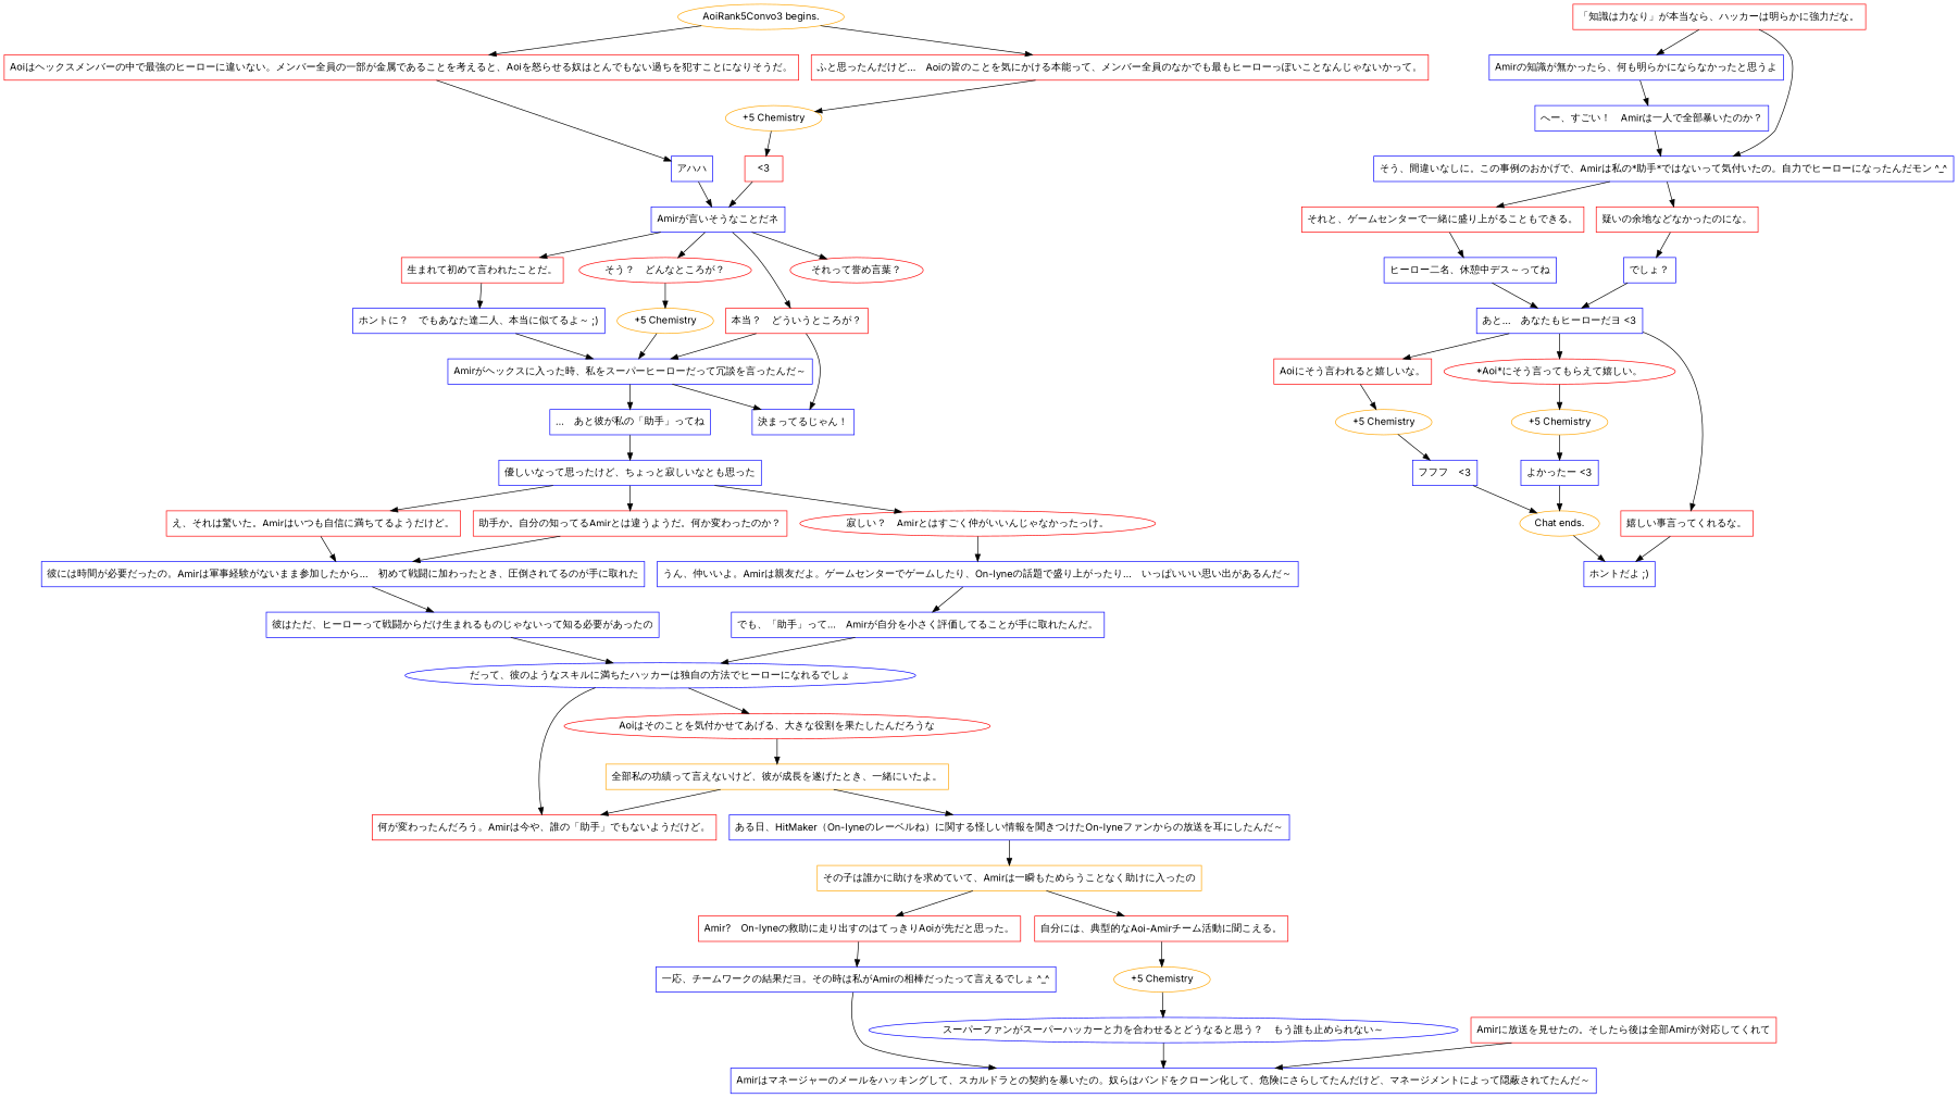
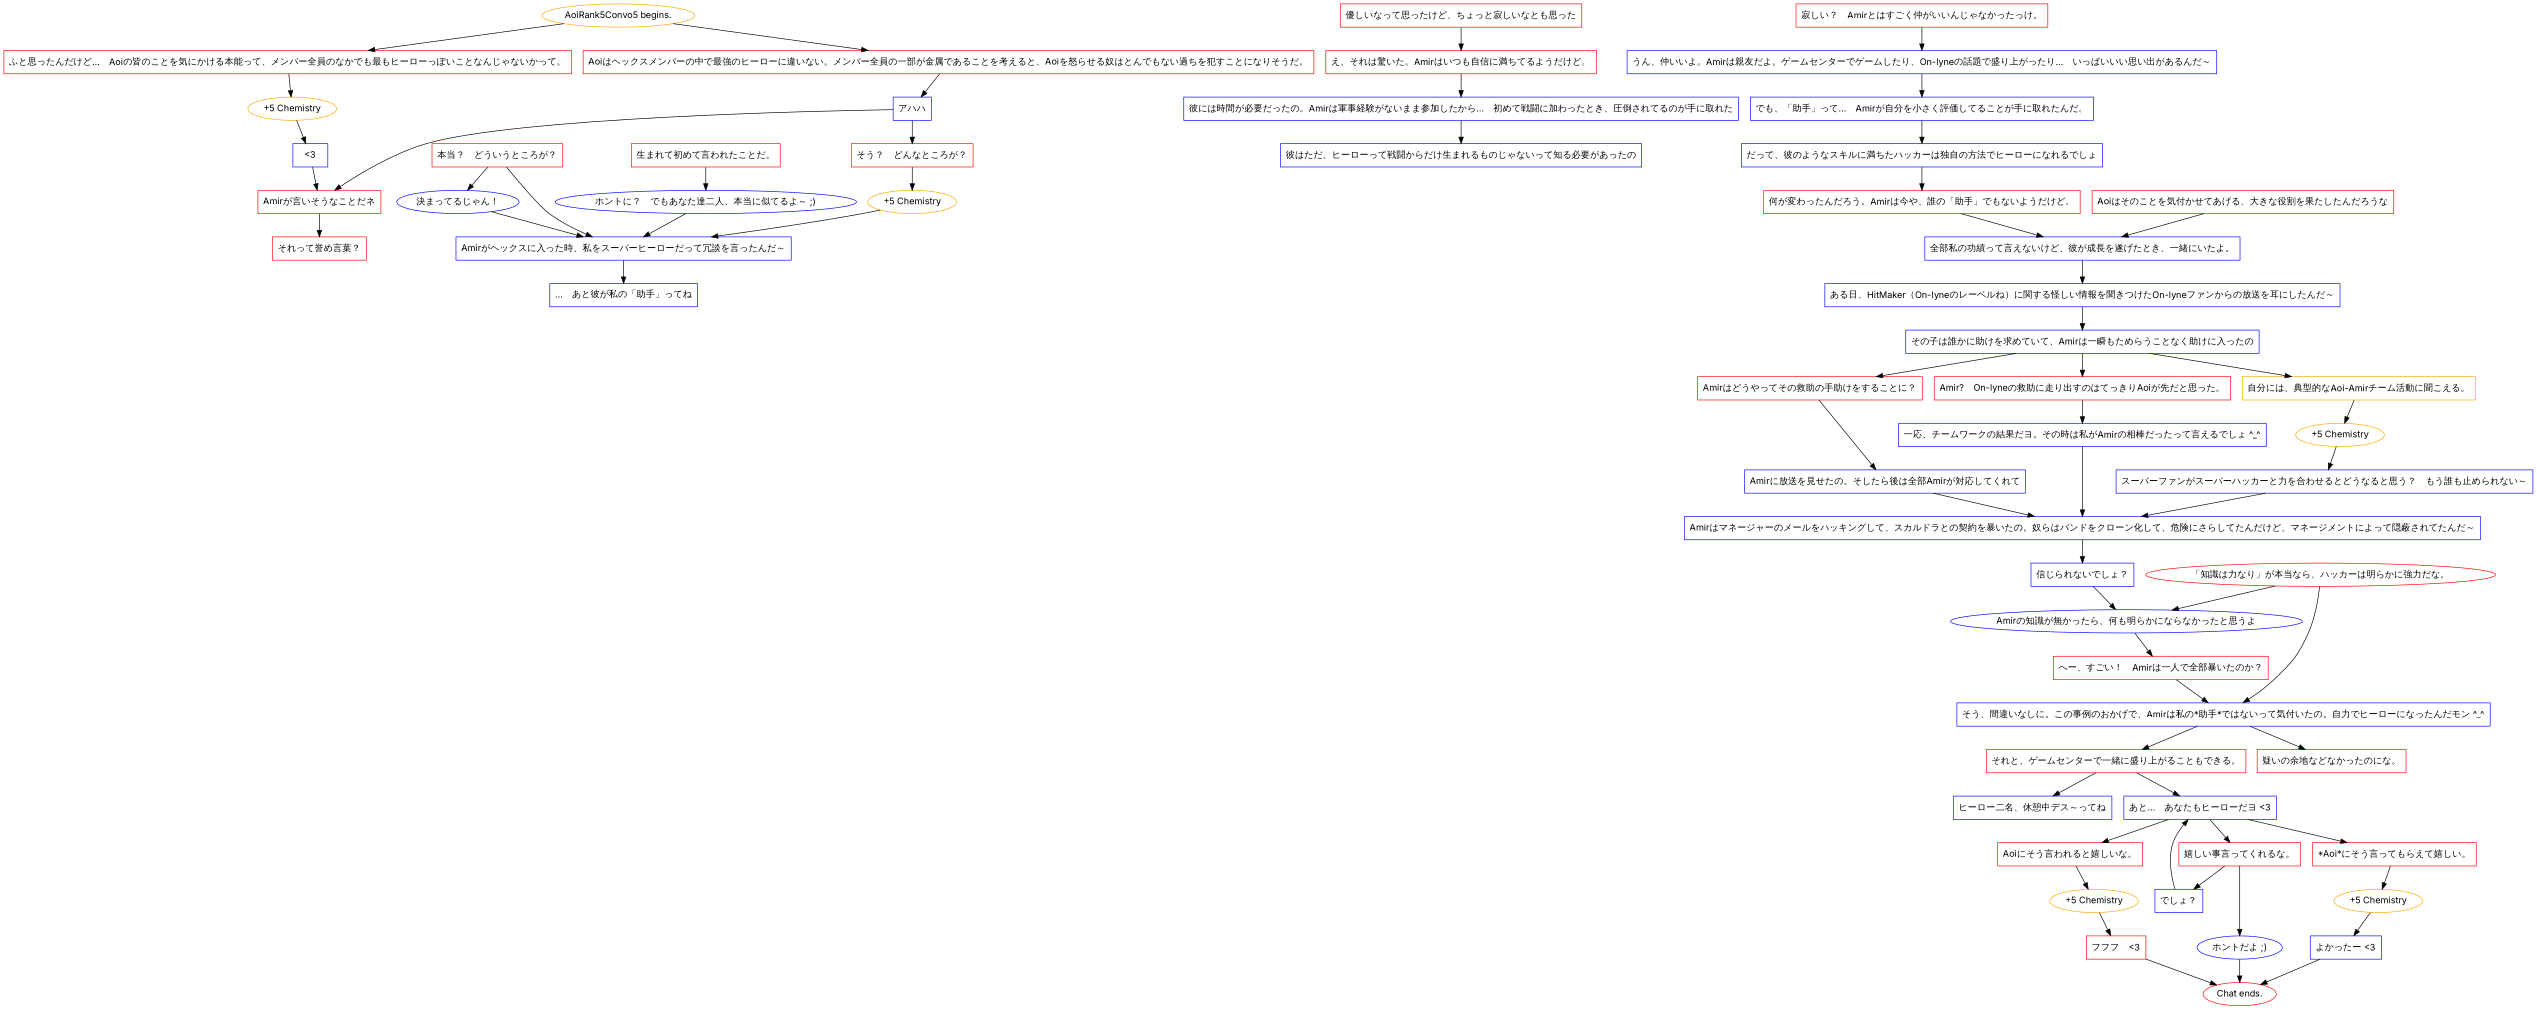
  digraph {
    fontname=Inter
    node [color=blue fontname=Inter shape=box]
    edge [fontname=Inter]
-   "AoiRank5Convo3 begins." [color=orange shape=""]
+   "AoiRank5Convo3 begins." [color=orange label="AoiRank5Convo5 begins." shape=""]
    n2 [color=red label="Aoiはヘックスメンバーの中で最強のヒーローに違いない。メンバー全員の一部が金属であることを考えると、Aoiを怒らせる奴はとんでもない過ちを犯すことになりそうだ。"]
    n3 [color=red label="ふと思ったんだけど…　Aoiの皆のことを気にかける本能って、メンバー全員のなかでも最もヒーローっぽいことなんじゃないかって。"]
    n4 [label="アハハ"]
    n5 [color=orange label="+5 Chemistry" shape=""]
-   n6 [label="Amirが言いそうなことだネ"]
-   n7 [color=red label="<3"]
+   n6 [color=red label="Amirが言いそうなことだネ"]
+   n7 [label="<3"]
    n8 [color=red label="生まれて初めて言われたことだ。"]
-   n9 [color=red label="そう？　どんなところが？" shape=ellipse]
+   n9 [color=red label="そう？　どんなところが？"]
    n10 [color=red label="本当？　どういうところが？"]
-   n11 [color=red label="それって誉め言葉？" shape=ellipse]
-   n12 [label="ホントに？　でもあなた達二人、本当に似てるよ～ ;)"]
+   n11 [color=red label="それって誉め言葉？"]
+   n12 [label="ホントに？　でもあなた達二人、本当に似てるよ～ ;)" shape=ellipse]
    n13 [color=orange label="+5 Chemistry" shape=""]
    n14 [label="Amirがヘックスに入った時、私をスーパーヒーローだって冗談を言ったんだ～"]
-   n15 [label="決まってるじゃん！"]
+   n15 [label="決まってるじゃん！" shape=ellipse]
    n16 [label="…　あと彼が私の「助手」ってね"]
-   n17 [label="優しいなって思ったけど、ちょっと寂しいなとも思った"]
+   n17 [color=red label="優しいなって思ったけど、ちょっと寂しいなとも思った"]
    n18 [color=red label="え、それは驚いた。Amirはいつも自信に満ちてるようだけど。"]
-   n19 [color=red label="助手か。自分の知ってるAmirとは違うようだ。何か変わったのか？"]
-   n20 [color=red label="寂しい？　Amirとはすごく仲がいいんじゃなかったっけ。" shape=ellipse]
+   n20 [color=red label="寂しい？　Amirとはすごく仲がいいんじゃなかったっけ。"]
    n21 [label="彼には時間が必要だったの。Amirは軍事経験がないまま参加したから…　初めて戦闘に加わったとき、圧倒されてるのが手に取れた"]
    n22 [label="うん、仲いいよ。Amirは親友だよ。ゲームセンターでゲームしたり、On-lyneの話題で盛り上がったり…　いっぱいいい思い出があるんだ～"]
    n23 [label="彼はただ、ヒーローって戦闘からだけ生まれるものじゃないって知る必要があったの"]
    n24 [label="でも、「助手」って…　Amirが自分を小さく評価してることが手に取れたんだ。"]
-   n25 [label="だって、彼のようなスキルに満ちたハッカーは独自の方法でヒーローになれるでしょ" shape=ellipse]
+   n25 [label="だって、彼のようなスキルに満ちたハッカーは独自の方法でヒーローになれるでしょ"]
    n26 [color=red label="何が変わったんだろう。Amirは今や、誰の「助手」でもないようだけど。"]
-   n27 [color=red label="Aoiはそのことを気付かせてあげる、大きな役割を果たしたんだろうな" shape=ellipse]
-   n28 [color=orange label="全部私の功績って言えないけど、彼が成長を遂げたとき、一緒にいたよ。"]
+   n27 [color=red label="Aoiはそのことを気付かせてあげる、大きな役割を果たしたんだろうな"]
+   n28 [label="全部私の功績って言えないけど、彼が成長を遂げたとき、一緒にいたよ。"]
    n29 [label="ある日、HitMaker（On-lyneのレーベルね）に関する怪しい情報を聞きつけたOn-lyneファンからの放送を耳にしたんだ～"]
-   n30 [color=orange label="その子は誰かに助けを求めていて、Amirは一瞬もためらうことなく助けに入ったの"]
+   n30 [label="その子は誰かに助けを求めていて、Amirは一瞬もためらうことなく助けに入ったの"]
+   n31 [color=red label="Amirはどうやってその救助の手助けをすることに？"]
    n32 [color=red label="Amir?　On-lyneの救助に走り出すのはてっきりAoiが先だと思った。"]
-   n33 [color=red label="自分には、典型的なAoi-Amirチーム活動に聞こえる。"]
-   n34 [color=red label="Amirに放送を見せたの。そしたら後は全部Amirが対応してくれて"]
+   n33 [color=orange label="自分には、典型的なAoi-Amirチーム活動に聞こえる。"]
+   n34 [label="Amirに放送を見せたの。そしたら後は全部Amirが対応してくれて"]
    n35 [label="一応、チームワークの結果だヨ。その時は私がAmirの相棒だったって言えるでしょ ^_^"]
    n36 [color=orange label="+5 Chemistry" shape=""]
    n37 [label="Amirはマネージャーのメールをハッキングして、スカルドラとの契約を暴いたの。奴らはバンドをクローン化して、危険にさらしてたんだけど、マネージメントによって隠蔽されてたんだ～"]
-   n38 [label="スーパーファンがスーパーハッカーと力を合わせるとどうなると思う？　もう誰も止められない～" shape=ellipse]
-   n40 [label="Amirの知識が無かったら、何も明らかにならなかったと思うよ"]
-   n41 [label="へー、すごい！　Amirは一人で全部暴いたのか？"]
+   n38 [label="スーパーファンがスーパーハッカーと力を合わせるとどうなると思う？　もう誰も止められない～"]
+   n39 [label="信じられないでしょ？"]
+   n40 [label="Amirの知識が無かったら、何も明らかにならなかったと思うよ" shape=ellipse]
+   n41 [color=red label="へー、すごい！　Amirは一人で全部暴いたのか？"]
    n42 [label="そう、間違いなしに。この事例のおかげで、Amirは私の*助手*ではないって気付いたの。自力でヒーローになったんだモン ^_^"]
-   n43 [color=red label="「知識は力なり」が本当なら、ハッカーは明らかに強力だな。"]
+   n43 [color=red label="「知識は力なり」が本当なら、ハッカーは明らかに強力だな。" shape=ellipse]
    n44 [color=red label="それと、ゲームセンターで一緒に盛り上がることもできる。"]
    n45 [color=red label="疑いの余地などなかったのにな。"]
    n46 [label="ヒーロー二名、休憩中デス～ってね"]
    n47 [label="でしょ？"]
    n48 [label="あと…　あなたもヒーローだヨ <3"]
    n49 [color=red label="Aoiにそう言われると嬉しいな。"]
-   n50 [color=red label="*Aoi*にそう言ってもらえて嬉しい。" shape=ellipse]
+   n50 [color=red label="*Aoi*にそう言ってもらえて嬉しい。"]
    n51 [color=red label="嬉しい事言ってくれるな。"]
    n52 [color=orange label="+5 Chemistry" shape=""]
    n53 [color=orange label="+5 Chemistry" shape=""]
-   n54 [label="ホントだよ ;)"]
-   n55 [label="フフフ　<3"]
+   n54 [label="ホントだよ ;)" shape=ellipse]
+   n55 [color=red label="フフフ　<3"]
    n56 [label="よかったー <3"]
-   "Chat ends." [color=orange shape=""]
+   "Chat ends." [color=red shape=""]
    "AoiRank5Convo3 begins." -> n2
    "AoiRank5Convo3 begins." -> n3
    n2 -> n4
    n3 -> n5
    n4 -> n6
    n5 -> n7
-   n6 -> n8
-   n6 -> n9
-   n6 -> n10
+   n4 -> n9
    n6 -> n11
    n7 -> n6
    n8 -> n12
    n9 -> n13
    n10 -> n14
    n10 -> n15
    n12 -> n14
    n13 -> n14
    n14 -> n16
-   n14 -> n15
-   n16 -> n17
+   n15 -> n14
    n17 -> n18
-   n17 -> n19
-   n17 -> n20
    n18 -> n21
-   n19 -> n21
    n20 -> n22
    n21 -> n23
    n22 -> n24
-   n23 -> n25
    n24 -> n25
    n25 -> n26
-   n25 -> n27
-   n28 -> n26
+   n26 -> n28
    n27 -> n28
    n28 -> n29
    n29 -> n30
+   n30 -> n31
    n30 -> n32
    n30 -> n33
+   n31 -> n34
    n32 -> n35
    n33 -> n36
    n34 -> n37
    n35 -> n37
    n36 -> n38
+   n37 -> n39
    n38 -> n37
+   n39 -> n40
    n40 -> n41
    n41 -> n42
    n42 -> n44
    n42 -> n45
    n43 -> n40
    n43 -> n42
    n44 -> n46
-   n45 -> n47
-   n46 -> n48
+   n51 -> n47
+   n44 -> n48
    n47 -> n48
    n48 -> n49
    n48 -> n50
    n48 -> n51
    n49 -> n52
    n50 -> n53
    n51 -> n54
    n52 -> n55
    n53 -> n56
-   "Chat ends." -> n54
+   n54 -> "Chat ends."
    n55 -> "Chat ends."
    n56 -> "Chat ends."
  }
